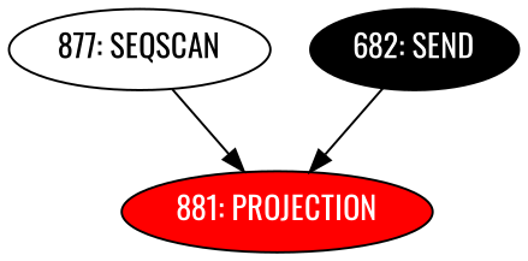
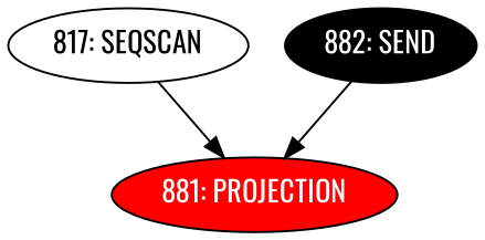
  digraph {
    fontname=Oswald
    node [fontname=Oswald fontcolor=white style=filled]
    edge [fontname=Oswald]
-   n1 [label="877: SEQSCAN" fontcolor="" style=""]
+   n1 [label="817: SEQSCAN" fontcolor="" style=""]
    n2 [fillcolor=red label="881: PROJECTION"]
-   n3 [fillcolor=black label="682: SEND"]
+   n3 [fillcolor=black label="882: SEND"]
    n1 -> n2
    n3 -> n2
  }
